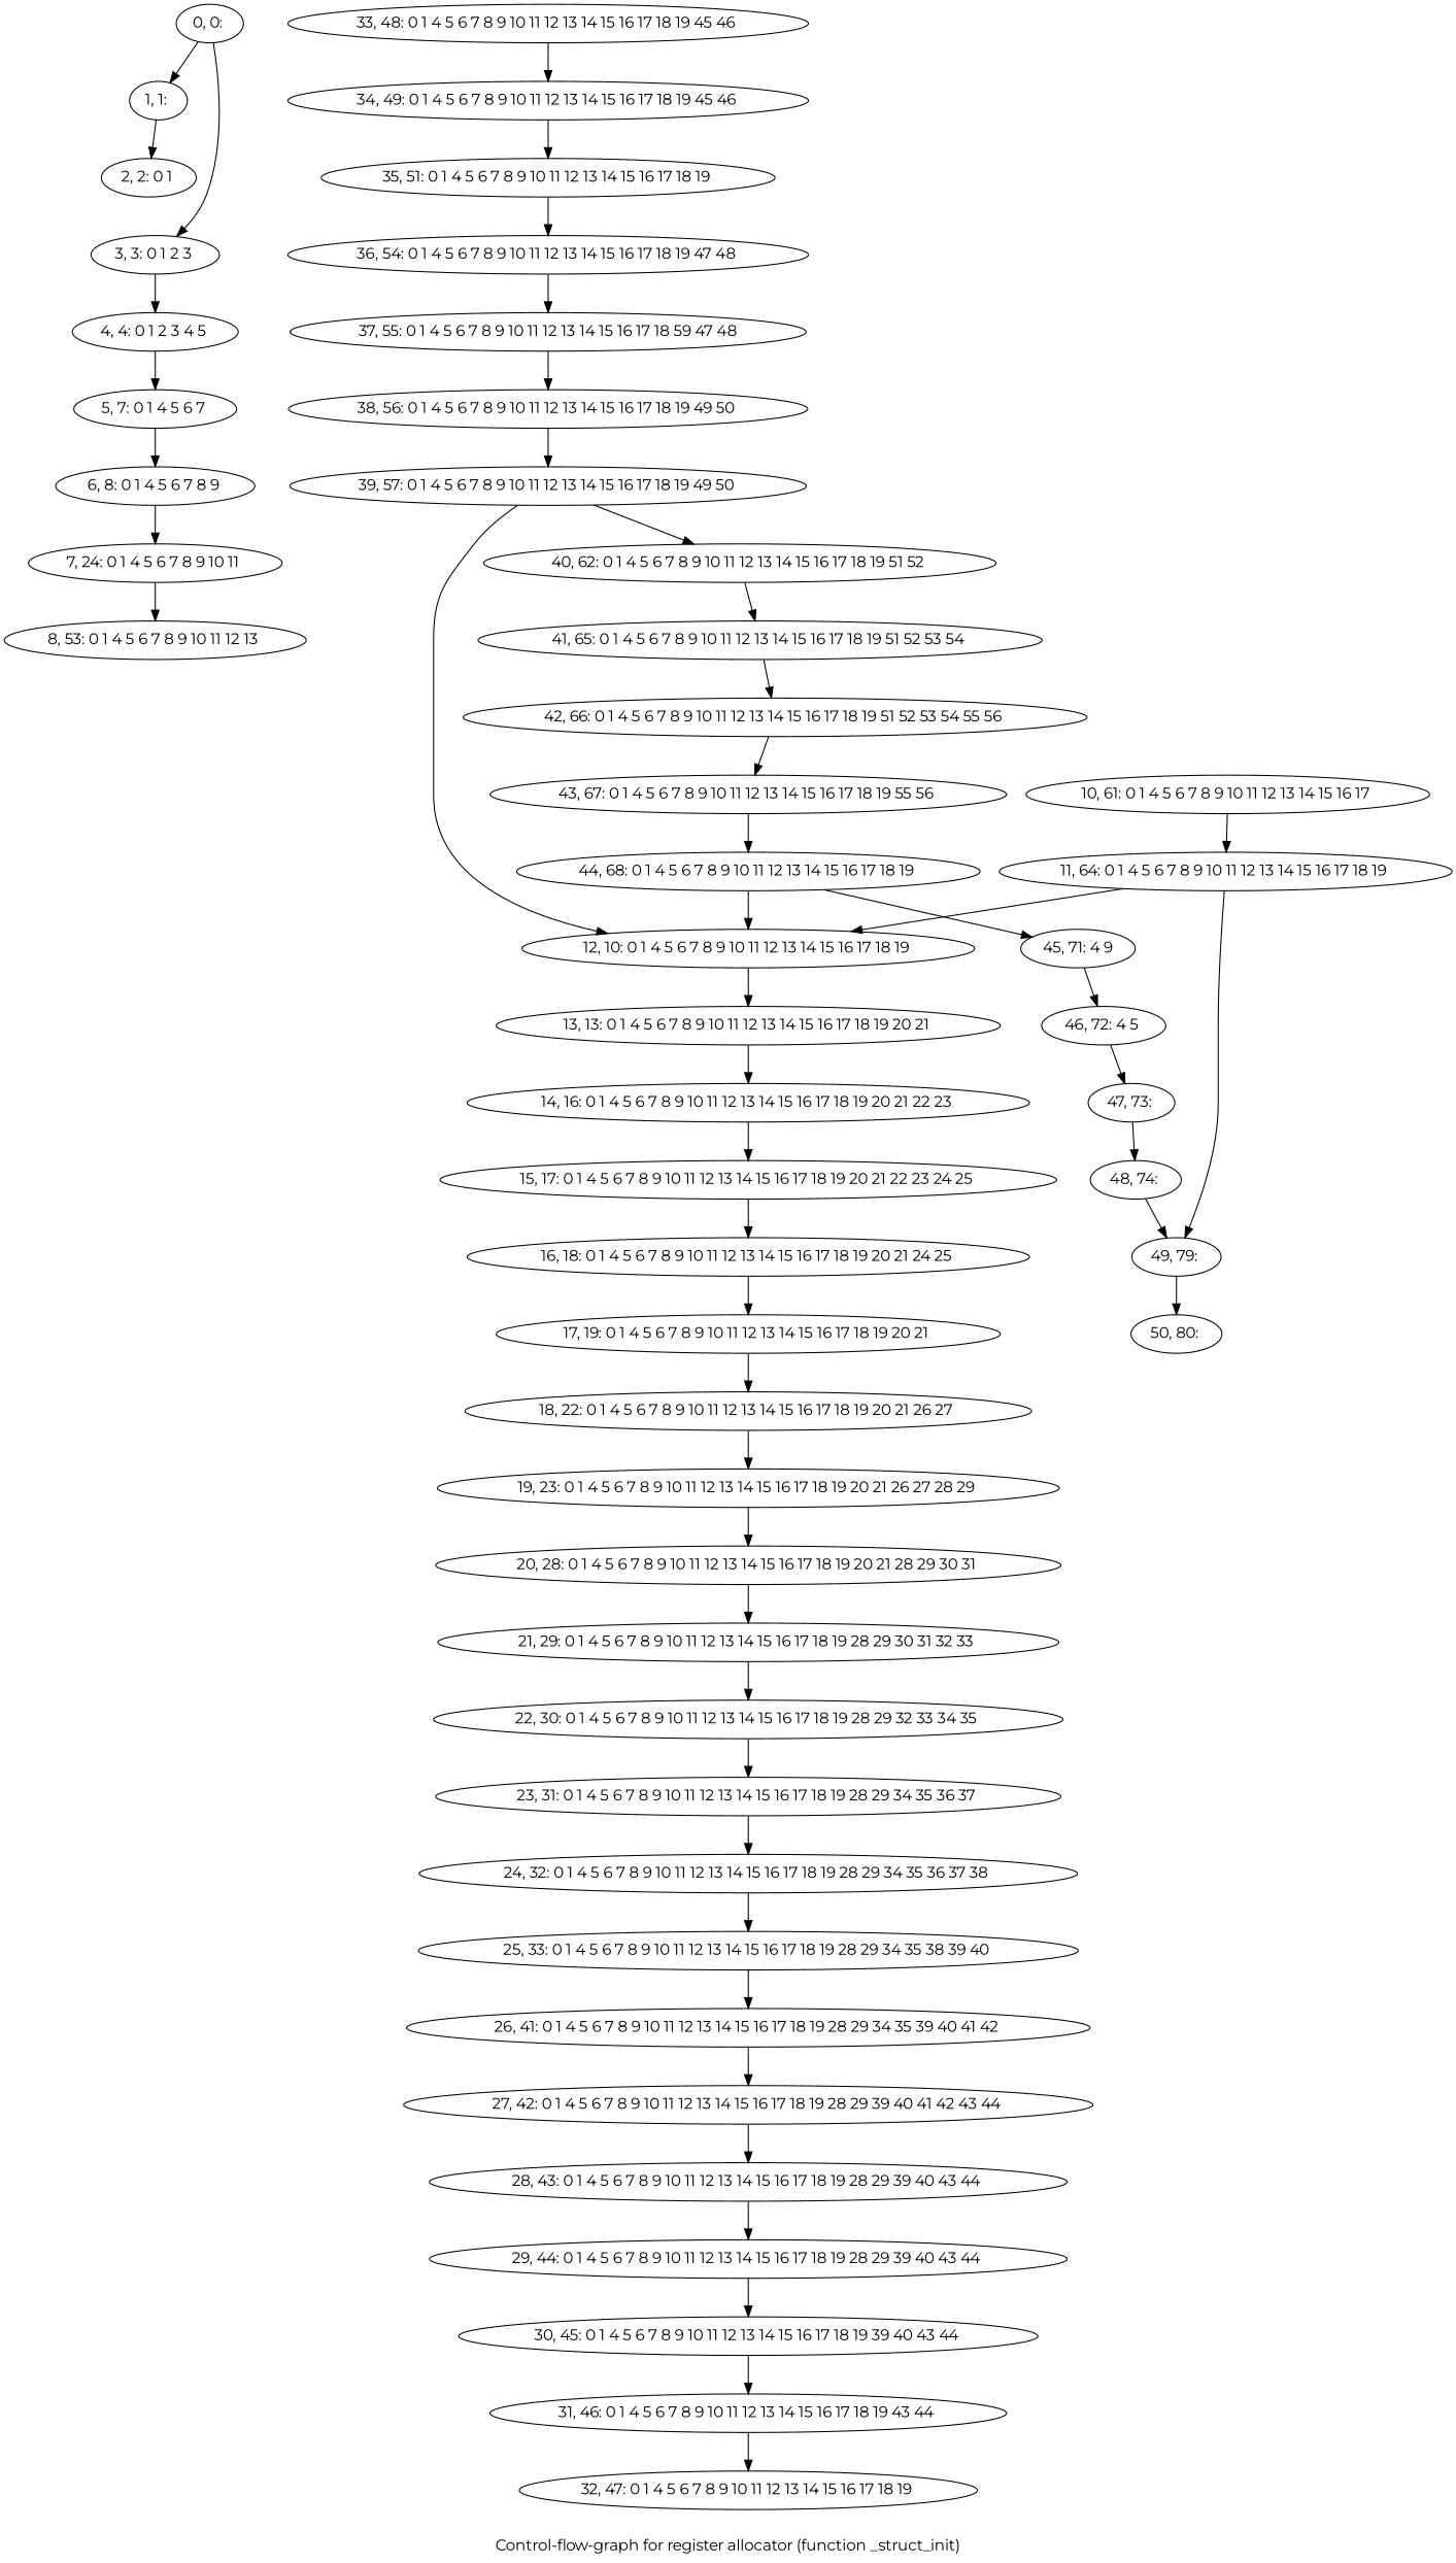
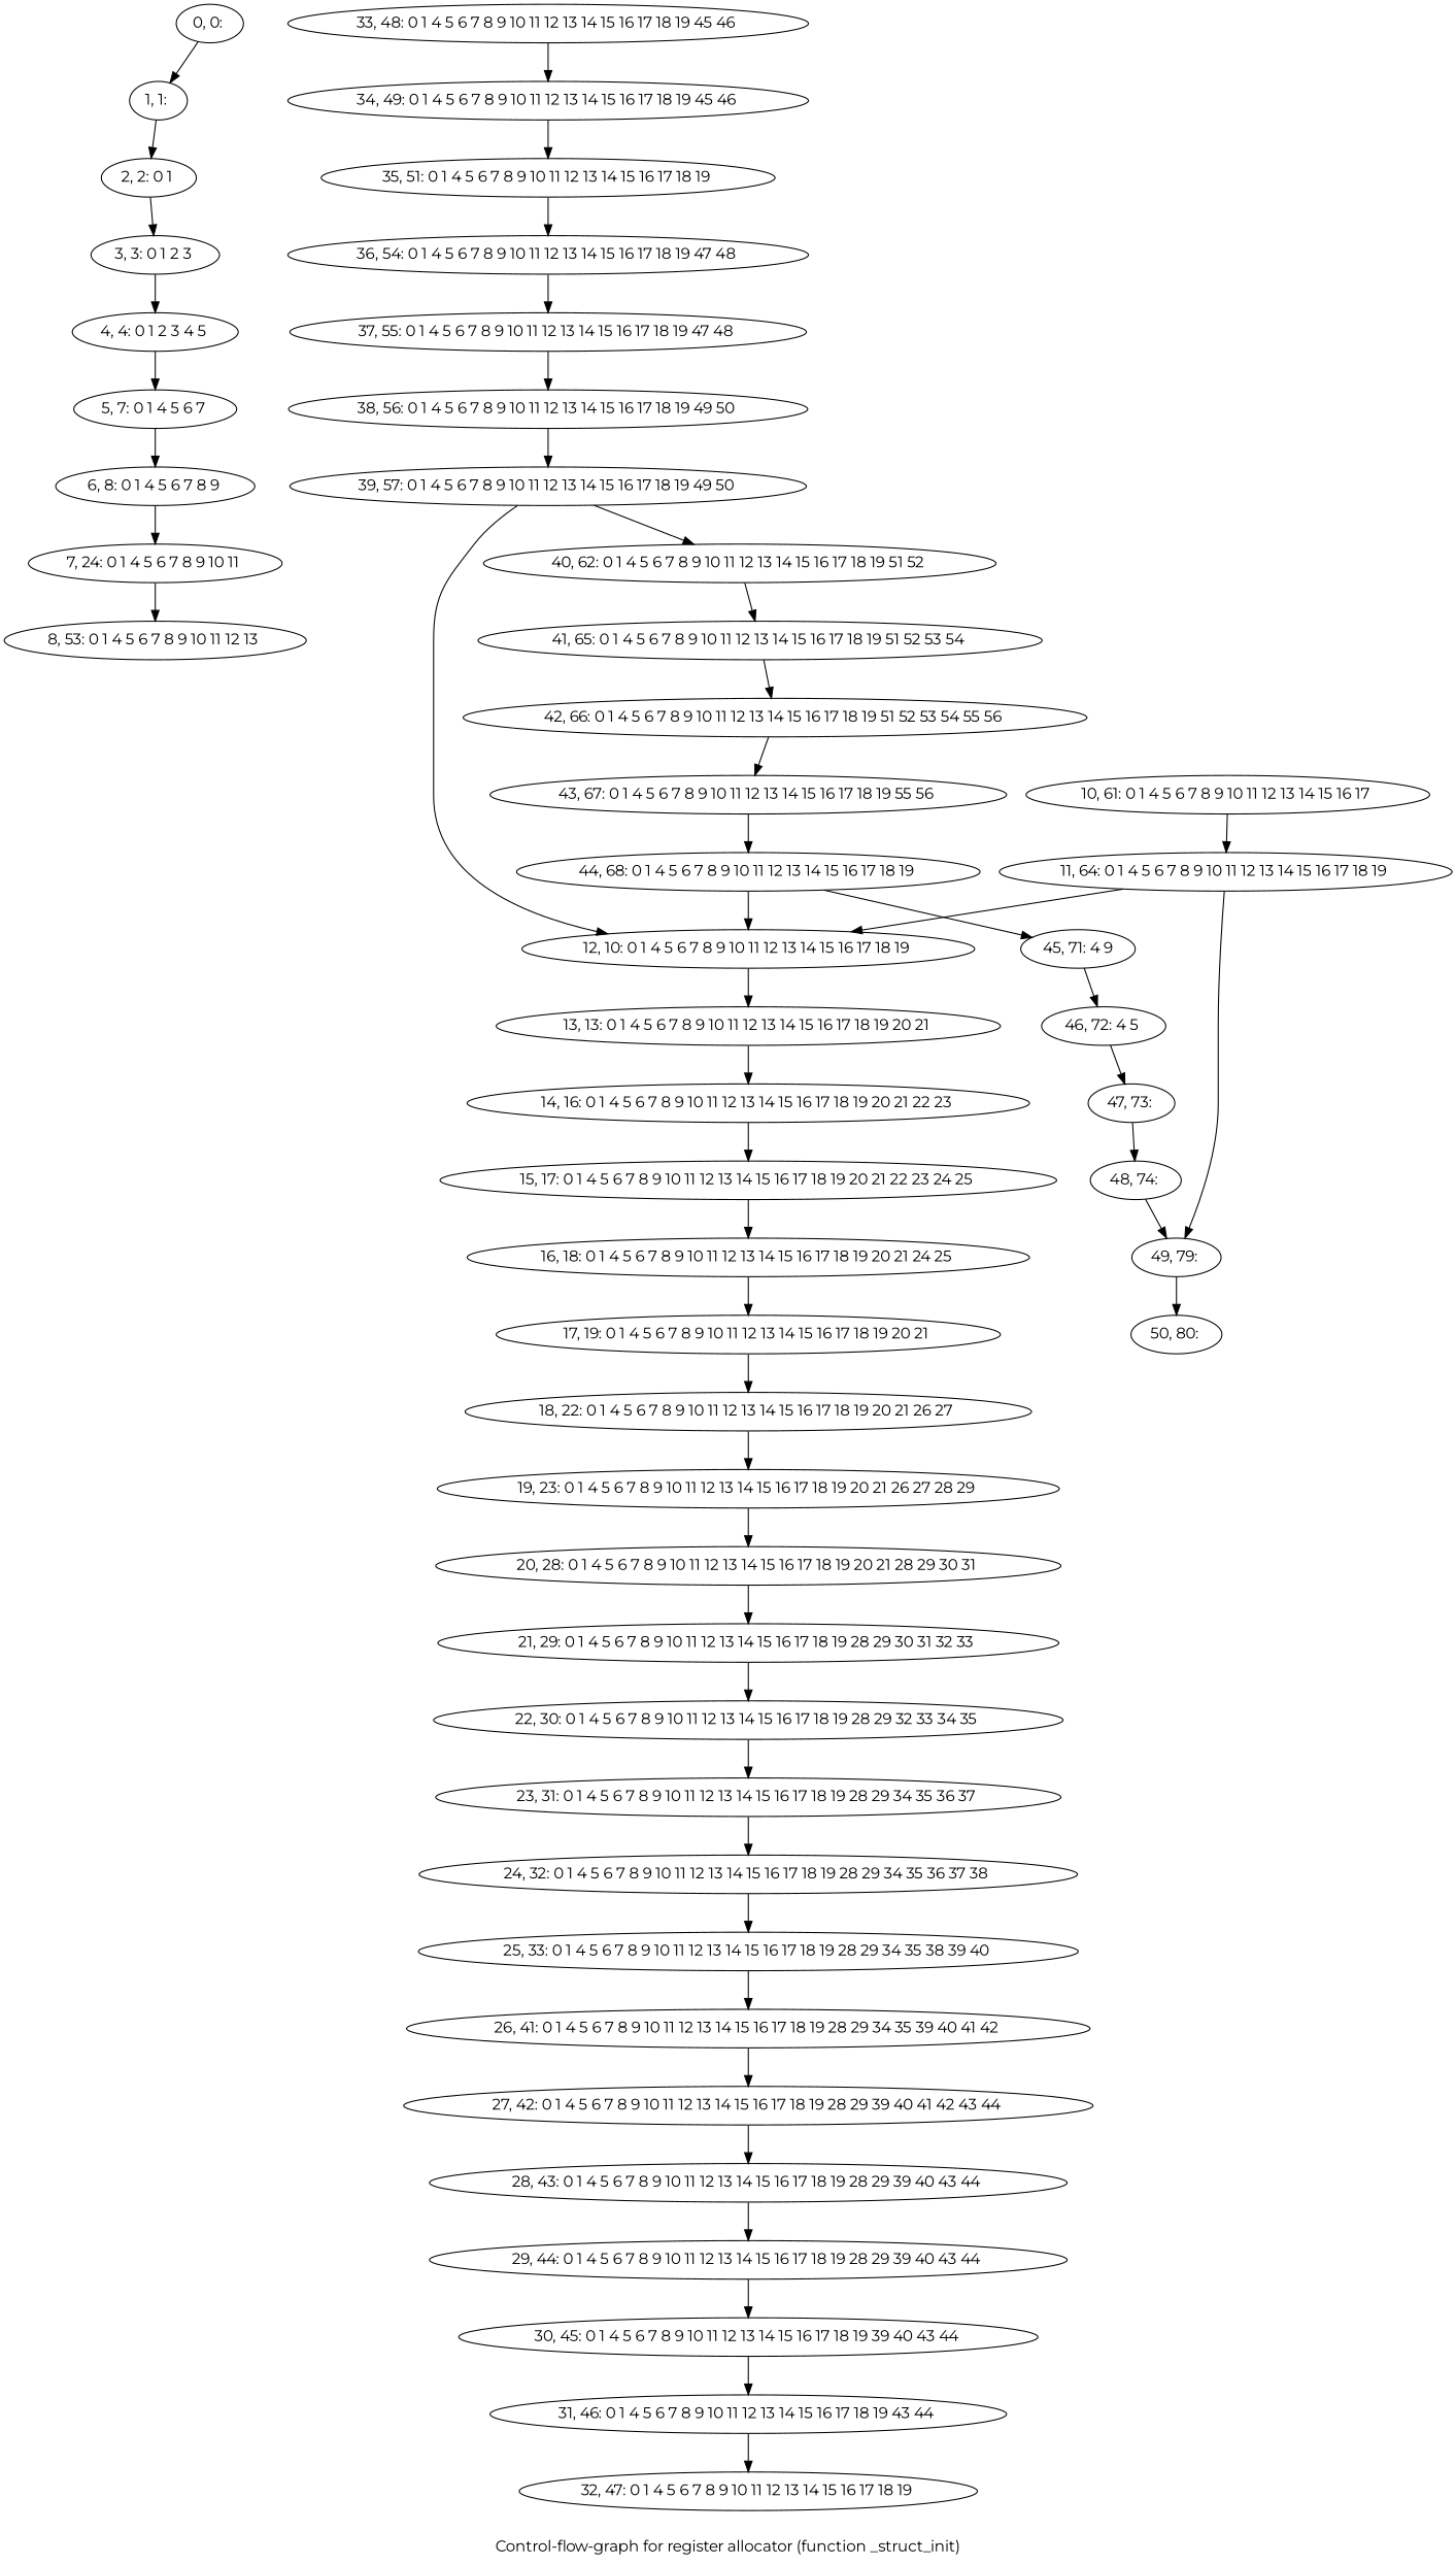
  digraph {
    fontname=Montserrat
    label="Control-flow-graph for register allocator (function _struct_init)"
    node [fontname=Montserrat]
    edge [fontname=Montserrat]
    n1 [label="0, 0: "]
    n2 [label="1, 1: "]
    n3 [label="2, 2: 0 1 "]
    n4 [label="3, 3: 0 1 2 3 "]
    n5 [label="4, 4: 0 1 2 3 4 5 "]
    n6 [label="5, 7: 0 1 4 5 6 7 "]
    n7 [label="6, 8: 0 1 4 5 6 7 8 9 "]
    n8 [label="7, 24: 0 1 4 5 6 7 8 9 10 11 "]
    n9 [label="8, 53: 0 1 4 5 6 7 8 9 10 11 12 13 "]
    n10 [label="10, 61: 0 1 4 5 6 7 8 9 10 11 12 13 14 15 16 17 "]
    n11 [label="11, 64: 0 1 4 5 6 7 8 9 10 11 12 13 14 15 16 17 18 19 "]
    n12 [label="12, 10: 0 1 4 5 6 7 8 9 10 11 12 13 14 15 16 17 18 19 "]
    n13 [label="49, 79: "]
    n14 [label="13, 13: 0 1 4 5 6 7 8 9 10 11 12 13 14 15 16 17 18 19 20 21 "]
    n15 [label="14, 16: 0 1 4 5 6 7 8 9 10 11 12 13 14 15 16 17 18 19 20 21 22 23 "]
    n16 [label="15, 17: 0 1 4 5 6 7 8 9 10 11 12 13 14 15 16 17 18 19 20 21 22 23 24 25 "]
    n17 [label="16, 18: 0 1 4 5 6 7 8 9 10 11 12 13 14 15 16 17 18 19 20 21 24 25 "]
    n18 [label="17, 19: 0 1 4 5 6 7 8 9 10 11 12 13 14 15 16 17 18 19 20 21 "]
    n19 [label="18, 22: 0 1 4 5 6 7 8 9 10 11 12 13 14 15 16 17 18 19 20 21 26 27 "]
    n20 [label="19, 23: 0 1 4 5 6 7 8 9 10 11 12 13 14 15 16 17 18 19 20 21 26 27 28 29 "]
    n21 [label="50, 80: "]
    n22 [label="20, 28: 0 1 4 5 6 7 8 9 10 11 12 13 14 15 16 17 18 19 20 21 28 29 30 31 "]
    n23 [label="21, 29: 0 1 4 5 6 7 8 9 10 11 12 13 14 15 16 17 18 19 28 29 30 31 32 33 "]
    n24 [label="22, 30: 0 1 4 5 6 7 8 9 10 11 12 13 14 15 16 17 18 19 28 29 32 33 34 35 "]
    n25 [label="23, 31: 0 1 4 5 6 7 8 9 10 11 12 13 14 15 16 17 18 19 28 29 34 35 36 37 "]
    n26 [label="24, 32: 0 1 4 5 6 7 8 9 10 11 12 13 14 15 16 17 18 19 28 29 34 35 36 37 38 "]
    n27 [label="25, 33: 0 1 4 5 6 7 8 9 10 11 12 13 14 15 16 17 18 19 28 29 34 35 38 39 40 "]
    n28 [label="26, 41: 0 1 4 5 6 7 8 9 10 11 12 13 14 15 16 17 18 19 28 29 34 35 39 40 41 42 "]
    n29 [label="27, 42: 0 1 4 5 6 7 8 9 10 11 12 13 14 15 16 17 18 19 28 29 39 40 41 42 43 44 "]
    n30 [label="28, 43: 0 1 4 5 6 7 8 9 10 11 12 13 14 15 16 17 18 19 28 29 39 40 43 44 "]
    n31 [label="29, 44: 0 1 4 5 6 7 8 9 10 11 12 13 14 15 16 17 18 19 28 29 39 40 43 44 "]
    n32 [label="30, 45: 0 1 4 5 6 7 8 9 10 11 12 13 14 15 16 17 18 19 39 40 43 44 "]
    n33 [label="31, 46: 0 1 4 5 6 7 8 9 10 11 12 13 14 15 16 17 18 19 43 44 "]
    n34 [label="32, 47: 0 1 4 5 6 7 8 9 10 11 12 13 14 15 16 17 18 19 "]
    n35 [label="33, 48: 0 1 4 5 6 7 8 9 10 11 12 13 14 15 16 17 18 19 45 46 "]
    n36 [label="34, 49: 0 1 4 5 6 7 8 9 10 11 12 13 14 15 16 17 18 19 45 46 "]
    n37 [label="35, 51: 0 1 4 5 6 7 8 9 10 11 12 13 14 15 16 17 18 19 "]
    n38 [label="36, 54: 0 1 4 5 6 7 8 9 10 11 12 13 14 15 16 17 18 19 47 48 "]
-   n39 [label="37, 55: 0 1 4 5 6 7 8 9 10 11 12 13 14 15 16 17 18 59 47 48"]
+   n39 [label="37, 55: 0 1 4 5 6 7 8 9 10 11 12 13 14 15 16 17 18 19 47 48 "]
    n40 [label="38, 56: 0 1 4 5 6 7 8 9 10 11 12 13 14 15 16 17 18 19 49 50 "]
    n41 [label="39, 57: 0 1 4 5 6 7 8 9 10 11 12 13 14 15 16 17 18 19 49 50 "]
    n42 [label="40, 62: 0 1 4 5 6 7 8 9 10 11 12 13 14 15 16 17 18 19 51 52 "]
    n43 [label="41, 65: 0 1 4 5 6 7 8 9 10 11 12 13 14 15 16 17 18 19 51 52 53 54 "]
    n44 [label="42, 66: 0 1 4 5 6 7 8 9 10 11 12 13 14 15 16 17 18 19 51 52 53 54 55 56 "]
    n45 [label="43, 67: 0 1 4 5 6 7 8 9 10 11 12 13 14 15 16 17 18 19 55 56 "]
    n46 [label="44, 68: 0 1 4 5 6 7 8 9 10 11 12 13 14 15 16 17 18 19 "]
    n47 [label="45, 71: 4 9"]
    n48 [label="46, 72: 4 5 "]
    n49 [label="47, 73: "]
    n50 [label="48, 74: "]
    n1 -> n2
    n2 -> n3
-   n1 -> n4
+   n3 -> n4
    n4 -> n5
    n5 -> n6
    n6 -> n7
    n7 -> n8
    n8 -> n9
    n10 -> n11
    n11 -> n12
    n11 -> n13
    n12 -> n14
    n13 -> n21
    n14 -> n15
    n15 -> n16
    n16 -> n17
    n17 -> n18
    n18 -> n19
    n19 -> n20
    n20 -> n22
    n22 -> n23
    n23 -> n24
    n24 -> n25
    n25 -> n26
    n26 -> n27
    n27 -> n28
    n28 -> n29
    n29 -> n30
    n30 -> n31
    n31 -> n32
    n32 -> n33
    n33 -> n34
    n35 -> n36
    n36 -> n37
    n37 -> n38
    n38 -> n39
    n39 -> n40
    n40 -> n41
    n41 -> n12
    n41 -> n42
    n42 -> n43
    n43 -> n44
    n44 -> n45
    n45 -> n46
    n46 -> n12
    n46 -> n47
    n47 -> n48
    n48 -> n49
    n49 -> n50
    n50 -> n13
  }
